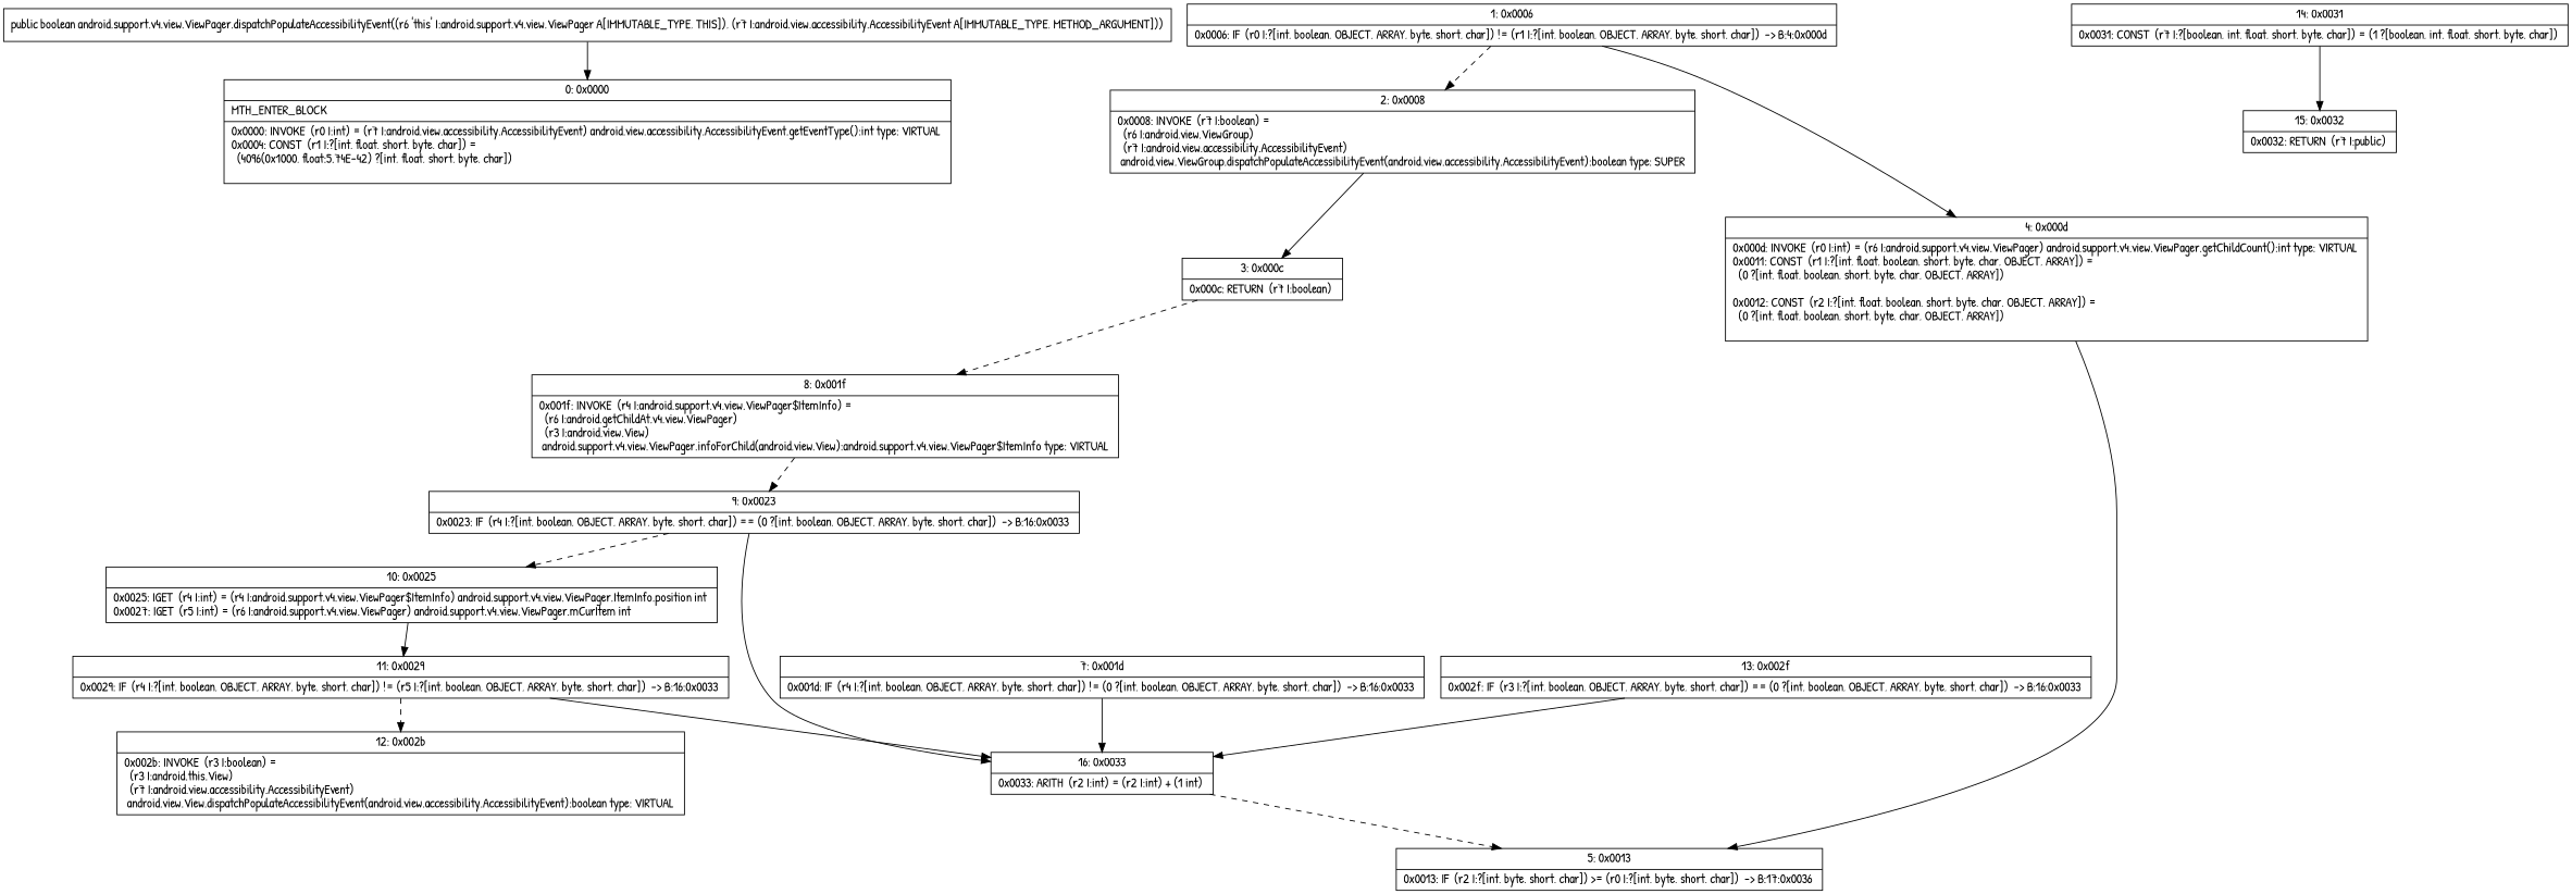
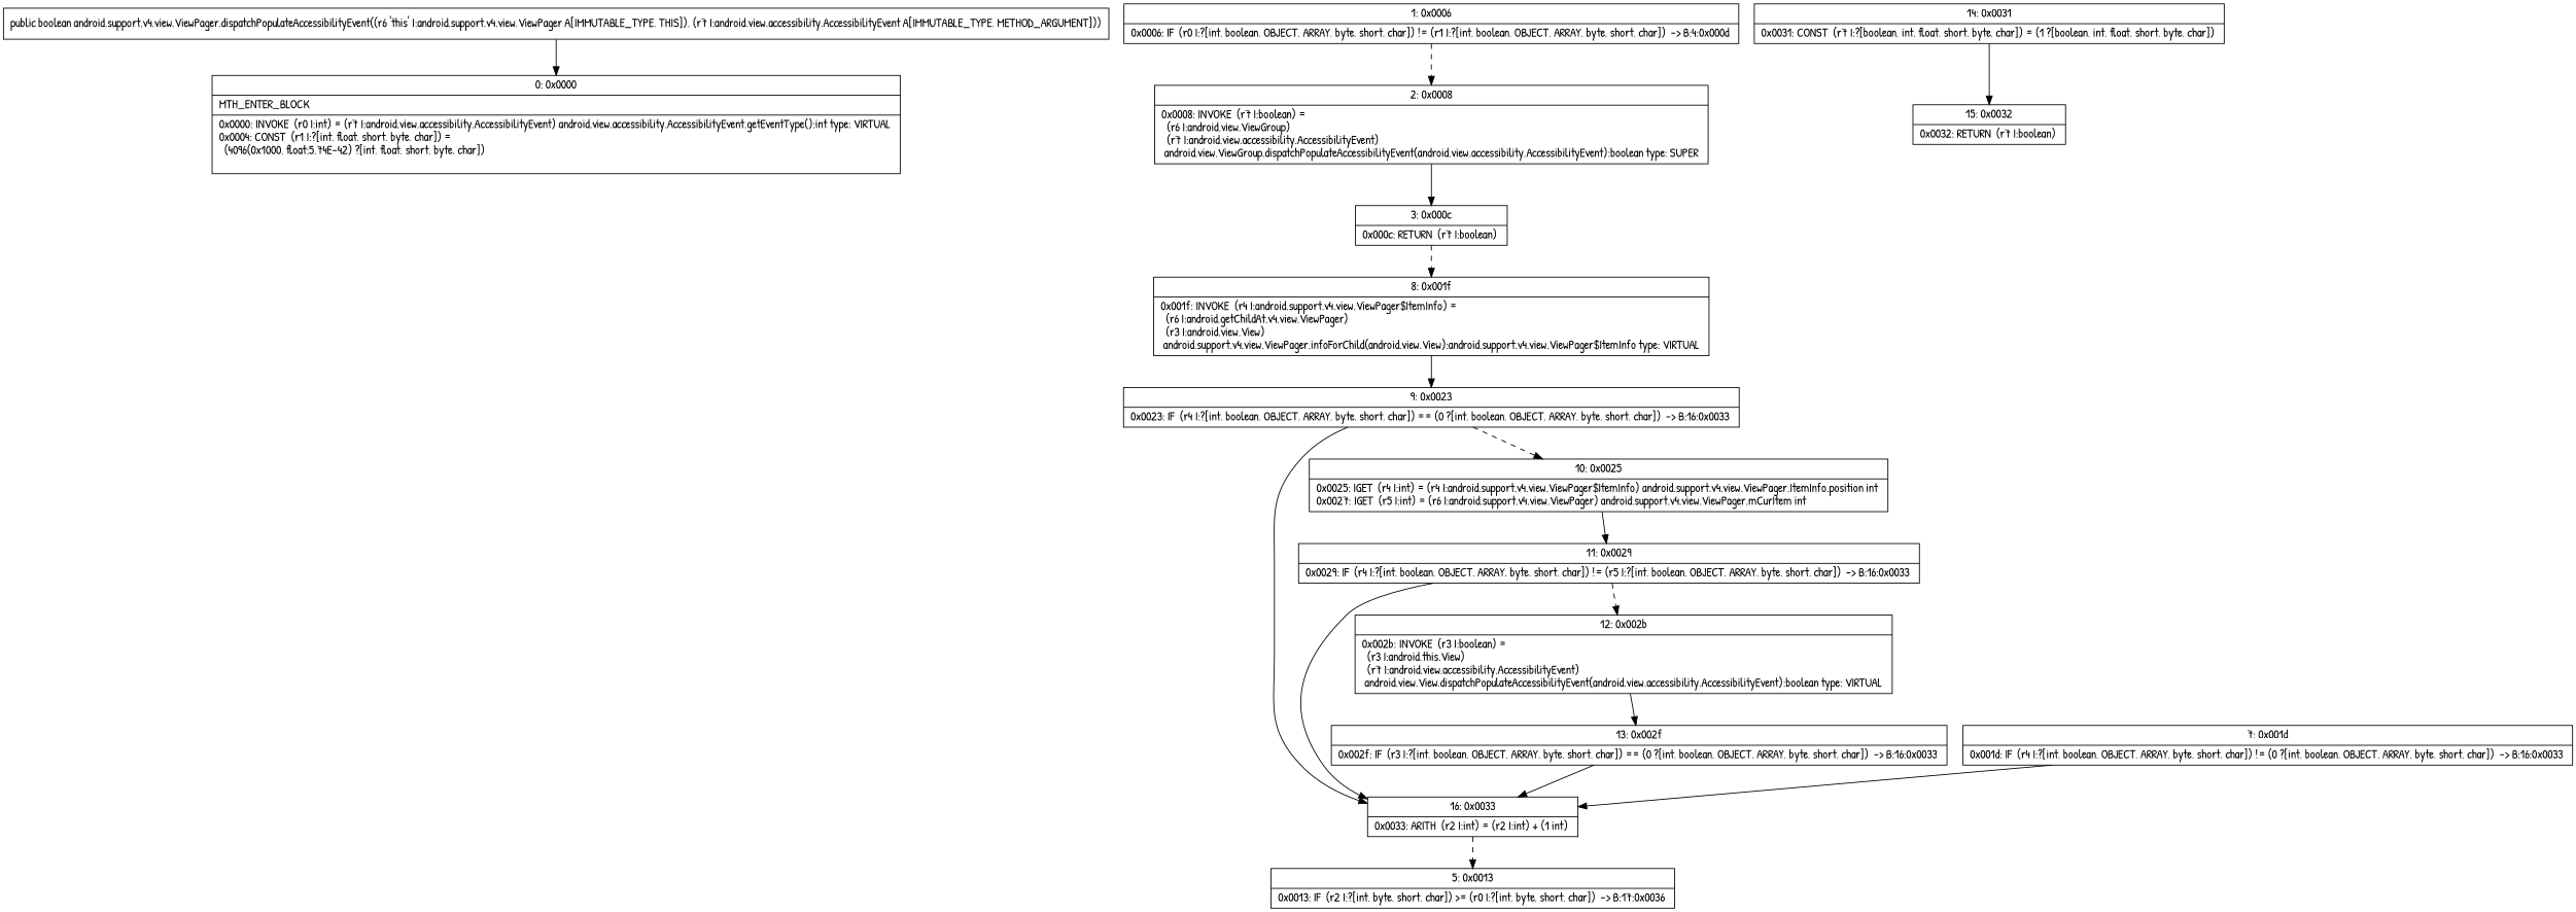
  digraph {
    fontname="Patrick Hand"
    node [fontname="Patrick Hand" shape=record]
    edge [fontname="Patrick Hand"]
    n1 [label="{0\:\ 0x0000|MTH_ENTER_BLOCK\l|0x0000: INVOKE  (r0 I:int) = (r7 I:android.view.accessibility.AccessibilityEvent) android.view.accessibility.AccessibilityEvent.getEventType():int type: VIRTUAL \l0x0004: CONST  (r1 I:?[int, float, short, byte, char]) = \l  (4096(0x1000, float:5.74E\-42) ?[int, float, short, byte, char])\l \l}"]
    n2 [label="{1\:\ 0x0006|0x0006: IF  (r0 I:?[int, boolean, OBJECT, ARRAY, byte, short, char]) != (r1 I:?[int, boolean, OBJECT, ARRAY, byte, short, char])  \-\> B:4:0x000d \l}"]
    n3 [label="{2\:\ 0x0008|0x0008: INVOKE  (r7 I:boolean) = \l  (r6 I:android.view.ViewGroup)\l  (r7 I:android.view.accessibility.AccessibilityEvent)\l android.view.ViewGroup.dispatchPopulateAccessibilityEvent(android.view.accessibility.AccessibilityEvent):boolean type: SUPER \l}"]
-   n4 [label="{4\:\ 0x000d|0x000d: INVOKE  (r0 I:int) = (r6 I:android.support.v4.view.ViewPager) android.support.v4.view.ViewPager.getChildCount():int type: VIRTUAL \l0x0011: CONST  (r1 I:?[int, float, boolean, short, byte, char, OBJECT, ARRAY]) = \l  (0 ?[int, float, boolean, short, byte, char, OBJECT, ARRAY])\l \l0x0012: CONST  (r2 I:?[int, float, boolean, short, byte, char, OBJECT, ARRAY]) = \l  (0 ?[int, float, boolean, short, byte, char, OBJECT, ARRAY])\l \l}"]
    n5 [label="{3\:\ 0x000c|0x000c: RETURN  (r7 I:boolean) \l}"]
    n6 [label="{5\:\ 0x0013|0x0013: IF  (r2 I:?[int, byte, short, char]) \>= (r0 I:?[int, byte, short, char])  \-\> B:17:0x0036 \l}"]
    n7 [label="{8\:\ 0x001f|0x001f: INVOKE  (r4 I:android.support.v4.view.ViewPager$ItemInfo) = \l  (r6 I:android.getChildAt.v4.view.ViewPager)\l  (r3 I:android.view.View)\l android.support.v4.view.ViewPager.infoForChild(android.view.View):android.support.v4.view.ViewPager$ItemInfo type: VIRTUAL \l}"]
    n8 [label="{7\:\ 0x001d|0x001d: IF  (r4 I:?[int, boolean, OBJECT, ARRAY, byte, short, char]) != (0 ?[int, boolean, OBJECT, ARRAY, byte, short, char])  \-\> B:16:0x0033 \l}"]
    n9 [label="{16\:\ 0x0033|0x0033: ARITH  (r2 I:int) = (r2 I:int) + (1 int) \l}"]
    n10 [label="{9\:\ 0x0023|0x0023: IF  (r4 I:?[int, boolean, OBJECT, ARRAY, byte, short, char]) == (0 ?[int, boolean, OBJECT, ARRAY, byte, short, char])  \-\> B:16:0x0033 \l}"]
    n11 [label="{10\:\ 0x0025|0x0025: IGET  (r4 I:int) = (r4 I:android.support.v4.view.ViewPager$ItemInfo) android.support.v4.view.ViewPager.ItemInfo.position int \l0x0027: IGET  (r5 I:int) = (r6 I:android.support.v4.view.ViewPager) android.support.v4.view.ViewPager.mCurItem int \l}"]
    n12 [label="{11\:\ 0x0029|0x0029: IF  (r4 I:?[int, boolean, OBJECT, ARRAY, byte, short, char]) != (r5 I:?[int, boolean, OBJECT, ARRAY, byte, short, char])  \-\> B:16:0x0033 \l}"]
    n13 [label="{12\:\ 0x002b|0x002b: INVOKE  (r3 I:boolean) = \l  (r3 I:android.this.View)\l  (r7 I:android.view.accessibility.AccessibilityEvent)\l android.view.View.dispatchPopulateAccessibilityEvent(android.view.accessibility.AccessibilityEvent):boolean type: VIRTUAL \l}"]
    n14 [label="{13\:\ 0x002f|0x002f: IF  (r3 I:?[int, boolean, OBJECT, ARRAY, byte, short, char]) == (0 ?[int, boolean, OBJECT, ARRAY, byte, short, char])  \-\> B:16:0x0033 \l}"]
    n15 [label="{14\:\ 0x0031|0x0031: CONST  (r7 I:?[boolean, int, float, short, byte, char]) = (1 ?[boolean, int, float, short, byte, char]) \l}"]
-   n16 [label="{15\:\ 0x0032|0x0032: RETURN  (r7 I:public) \l}"]
+   n16 [label="{15\:\ 0x0032|0x0032: RETURN  (r7 I:boolean) \l}"]
    n17 [label="{public boolean android.support.v4.view.ViewPager.dispatchPopulateAccessibilityEvent((r6 'this' I:android.support.v4.view.ViewPager A[IMMUTABLE_TYPE, THIS]), (r7 I:android.view.accessibility.AccessibilityEvent A[IMMUTABLE_TYPE, METHOD_ARGUMENT])) }"]
    n2 -> n3 [style=dashed]
-   n2 -> n4
    n3 -> n5
-   n4 -> n6
    n5 -> n7 [style=dashed]
-   n7 -> n10 [style=dashed]
+   n7 -> n10
    n8 -> n9
    n9 -> n6 [style=dashed]
    n10 -> n9
    n10 -> n11 [style=dashed]
    n11 -> n12
    n12 -> n9
    n12 -> n13 [style=dashed]
+   n13 -> n14
    n14 -> n9
    n15 -> n16
    n17 -> n1
  }
